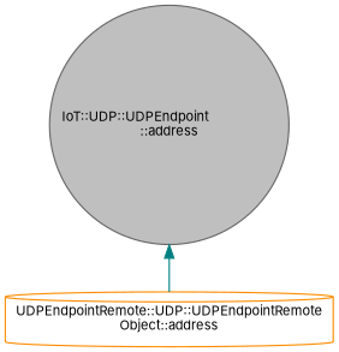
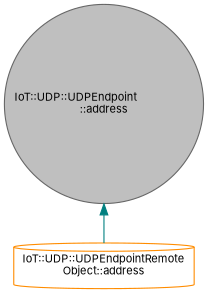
  digraph {
    rankdir=TB
    fontname=Inter
    node [fontname=Inter fontsize=10 style=filled]
    n1 [color=gray40 fillcolor=grey75 fontcolor=black height=0.2 label="IoT::UDP::UDPEndpoint\l::address" shape=circle width=0.4]
-   n2 [color=darkorange fillcolor=white height=0.2 label="UDPEndpointRemote::UDP::UDPEndpointRemote\lObject::address" shape=cylinder width=0.4]
+   n2 [color=darkorange fillcolor=white height=0.2 label="IoT::UDP::UDPEndpointRemote\lObject::address" shape=cylinder width=0.4]
    n1 -> n2 [color=teal dir=back fontname=Inter fontsize=10 labelfontname=Helvetica labelfontsize=10 style=solid]
  }
